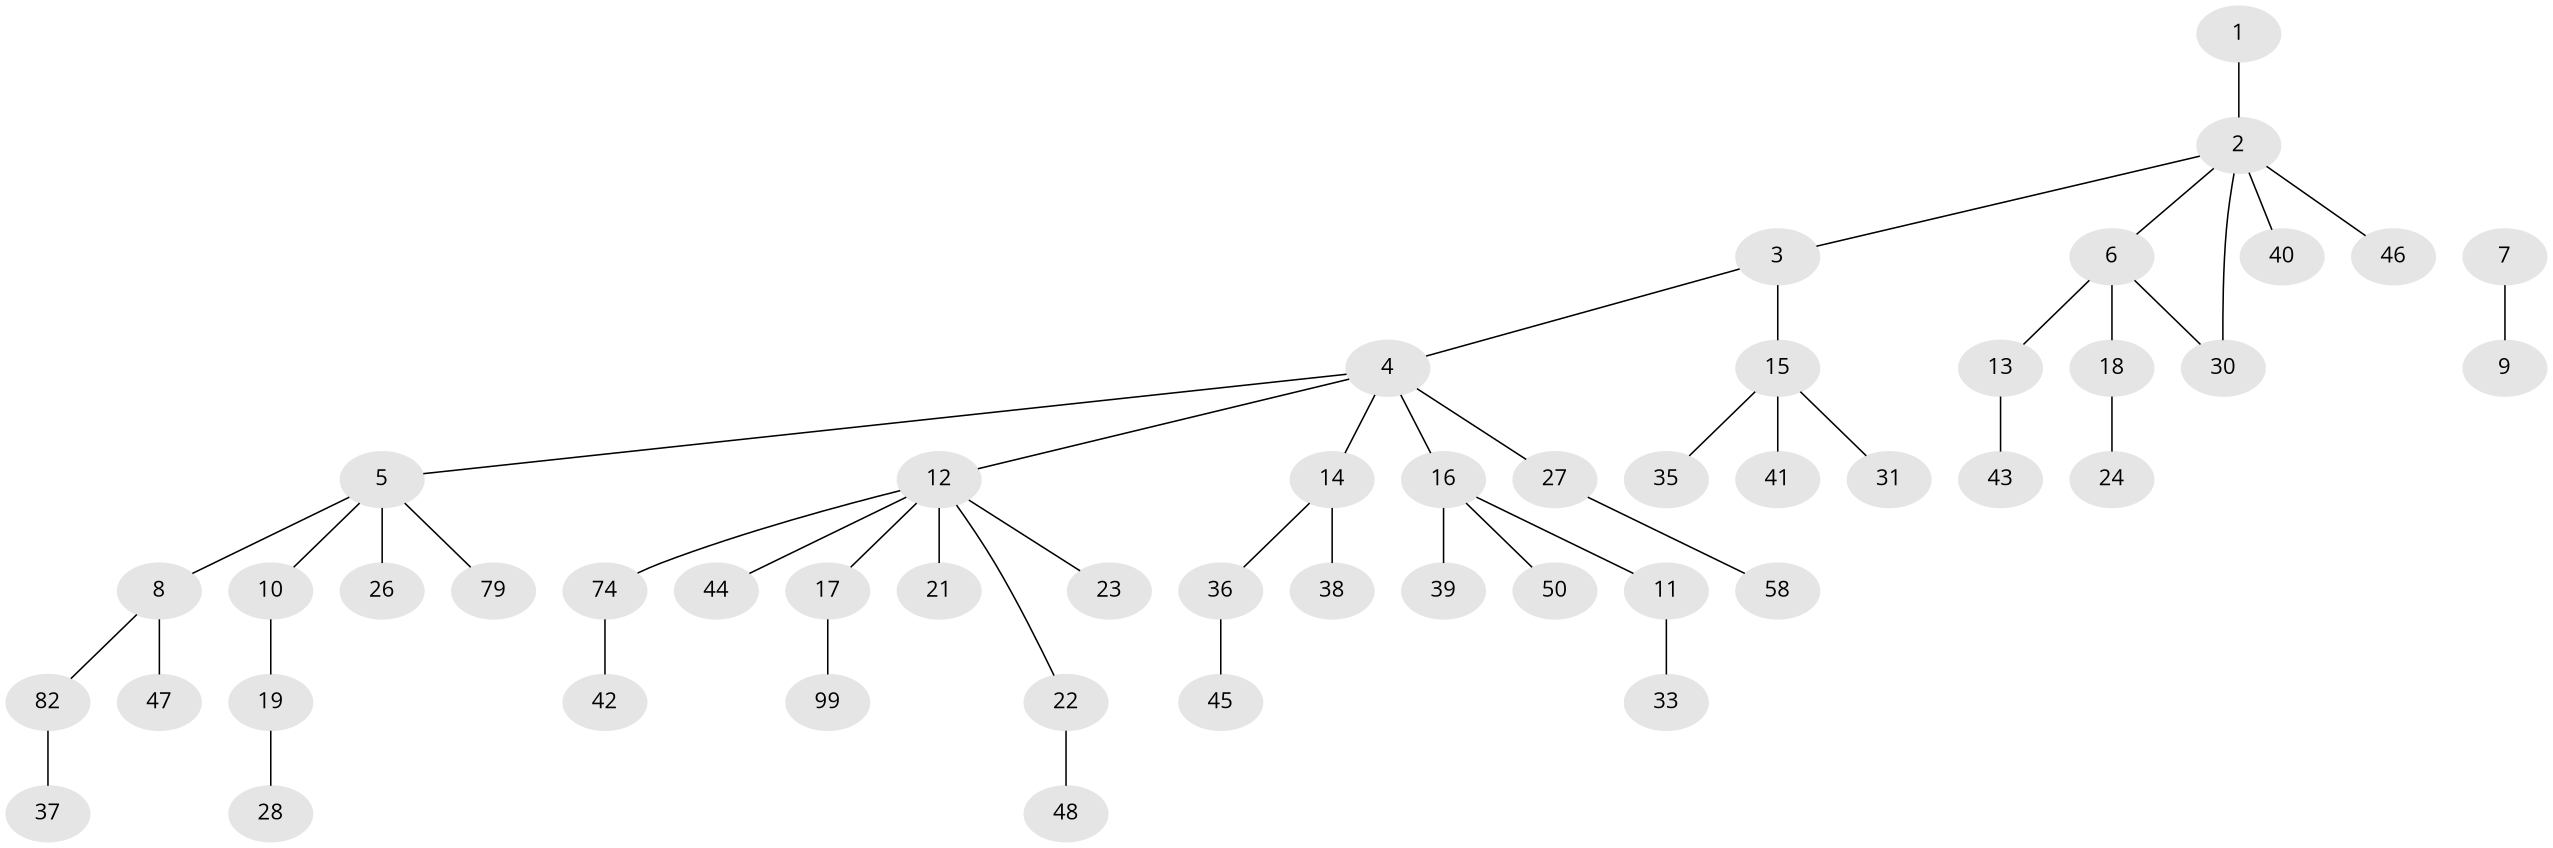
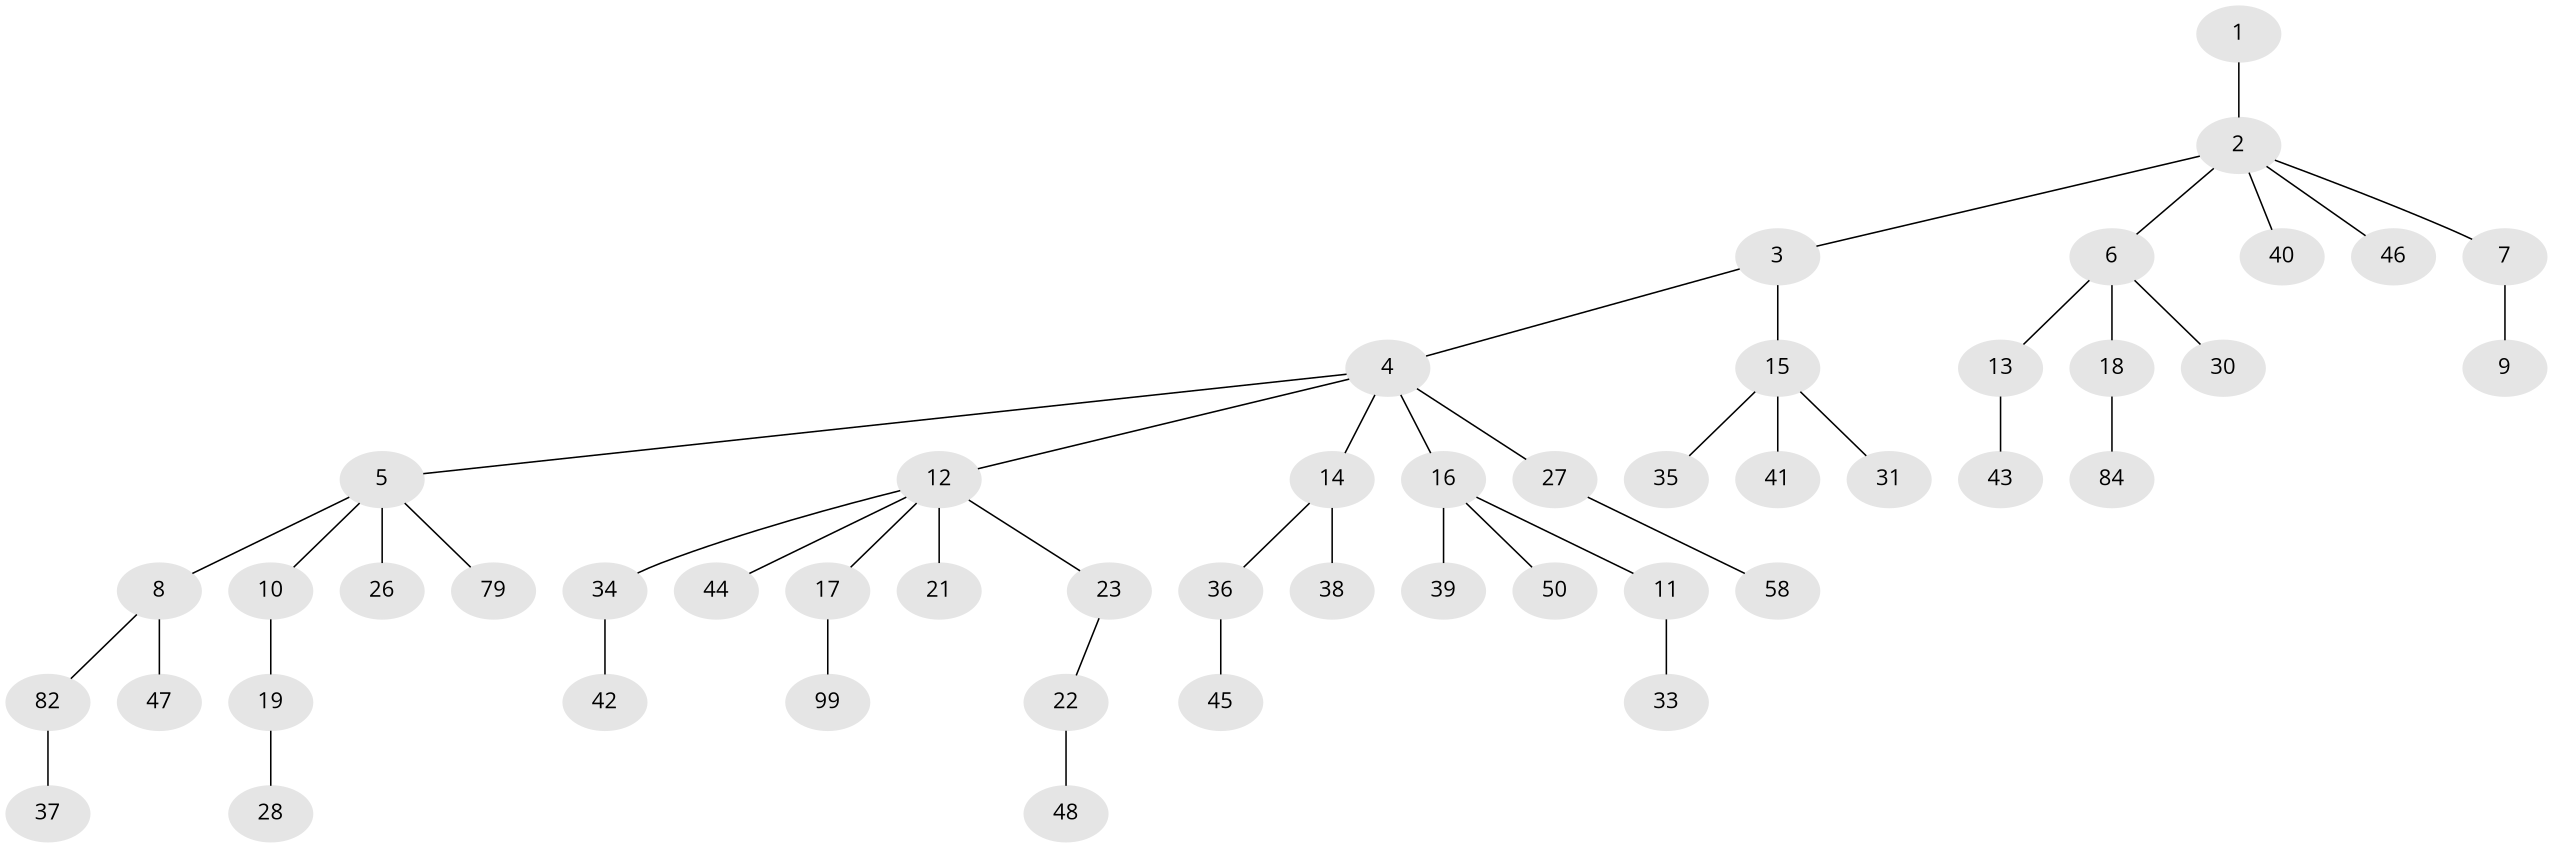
  graph {
    fontname="Open Sans"
    node [color=gray90 fontname="Open Sans" style=filled]
    edge [fontname="Open Sans"]
    1
    2
    3
    6
    7
    40
    46
    4
    15
    13
    18
    30
    9
    5
    12
    14
    16
    27
    31
    35
    41
    8
    10
    26
    n25 [label=79]
    11
    33
    17
    21
    22
    23
-   34 [label=74]
+   34
    44
    36
    38
    39
    50
    n38 [label=58]
    n39 [label=82]
    47
    19
    43
-   24
+   24 [label=84]
    37
    28
    n46 [label=99]
    48
    42
    45
    1 -- 2
    2 -- 3
    2 -- 6
-   2 -- 30
+   2 -- 7
    2 -- 40
    2 -- 46
    3 -- 4
    3 -- 15
    6 -- 13
    6 -- 18
    6 -- 30
    7 -- 9
    4 -- 5
    4 -- 12
    4 -- 14
    4 -- 16
    4 -- 27
    15 -- 31
    15 -- 35
    15 -- 41
    13 -- 43
    18 -- 24
    5 -- 8
    5 -- 10
    5 -- 26
    5 -- n25
    12 -- 17
    12 -- 21
-   12 -- 22
+   23 -- 22
    12 -- 23
    12 -- 34
    12 -- 44
    14 -- 36
    14 -- 38
    16 -- 11
    16 -- 39
    16 -- 50
    27 -- n38
    8 -- n39
    8 -- 47
    10 -- 19
    11 -- 33
    17 -- n46
    22 -- 48
    34 -- 42
    36 -- 45
    n39 -- 37
    19 -- 28
  }
